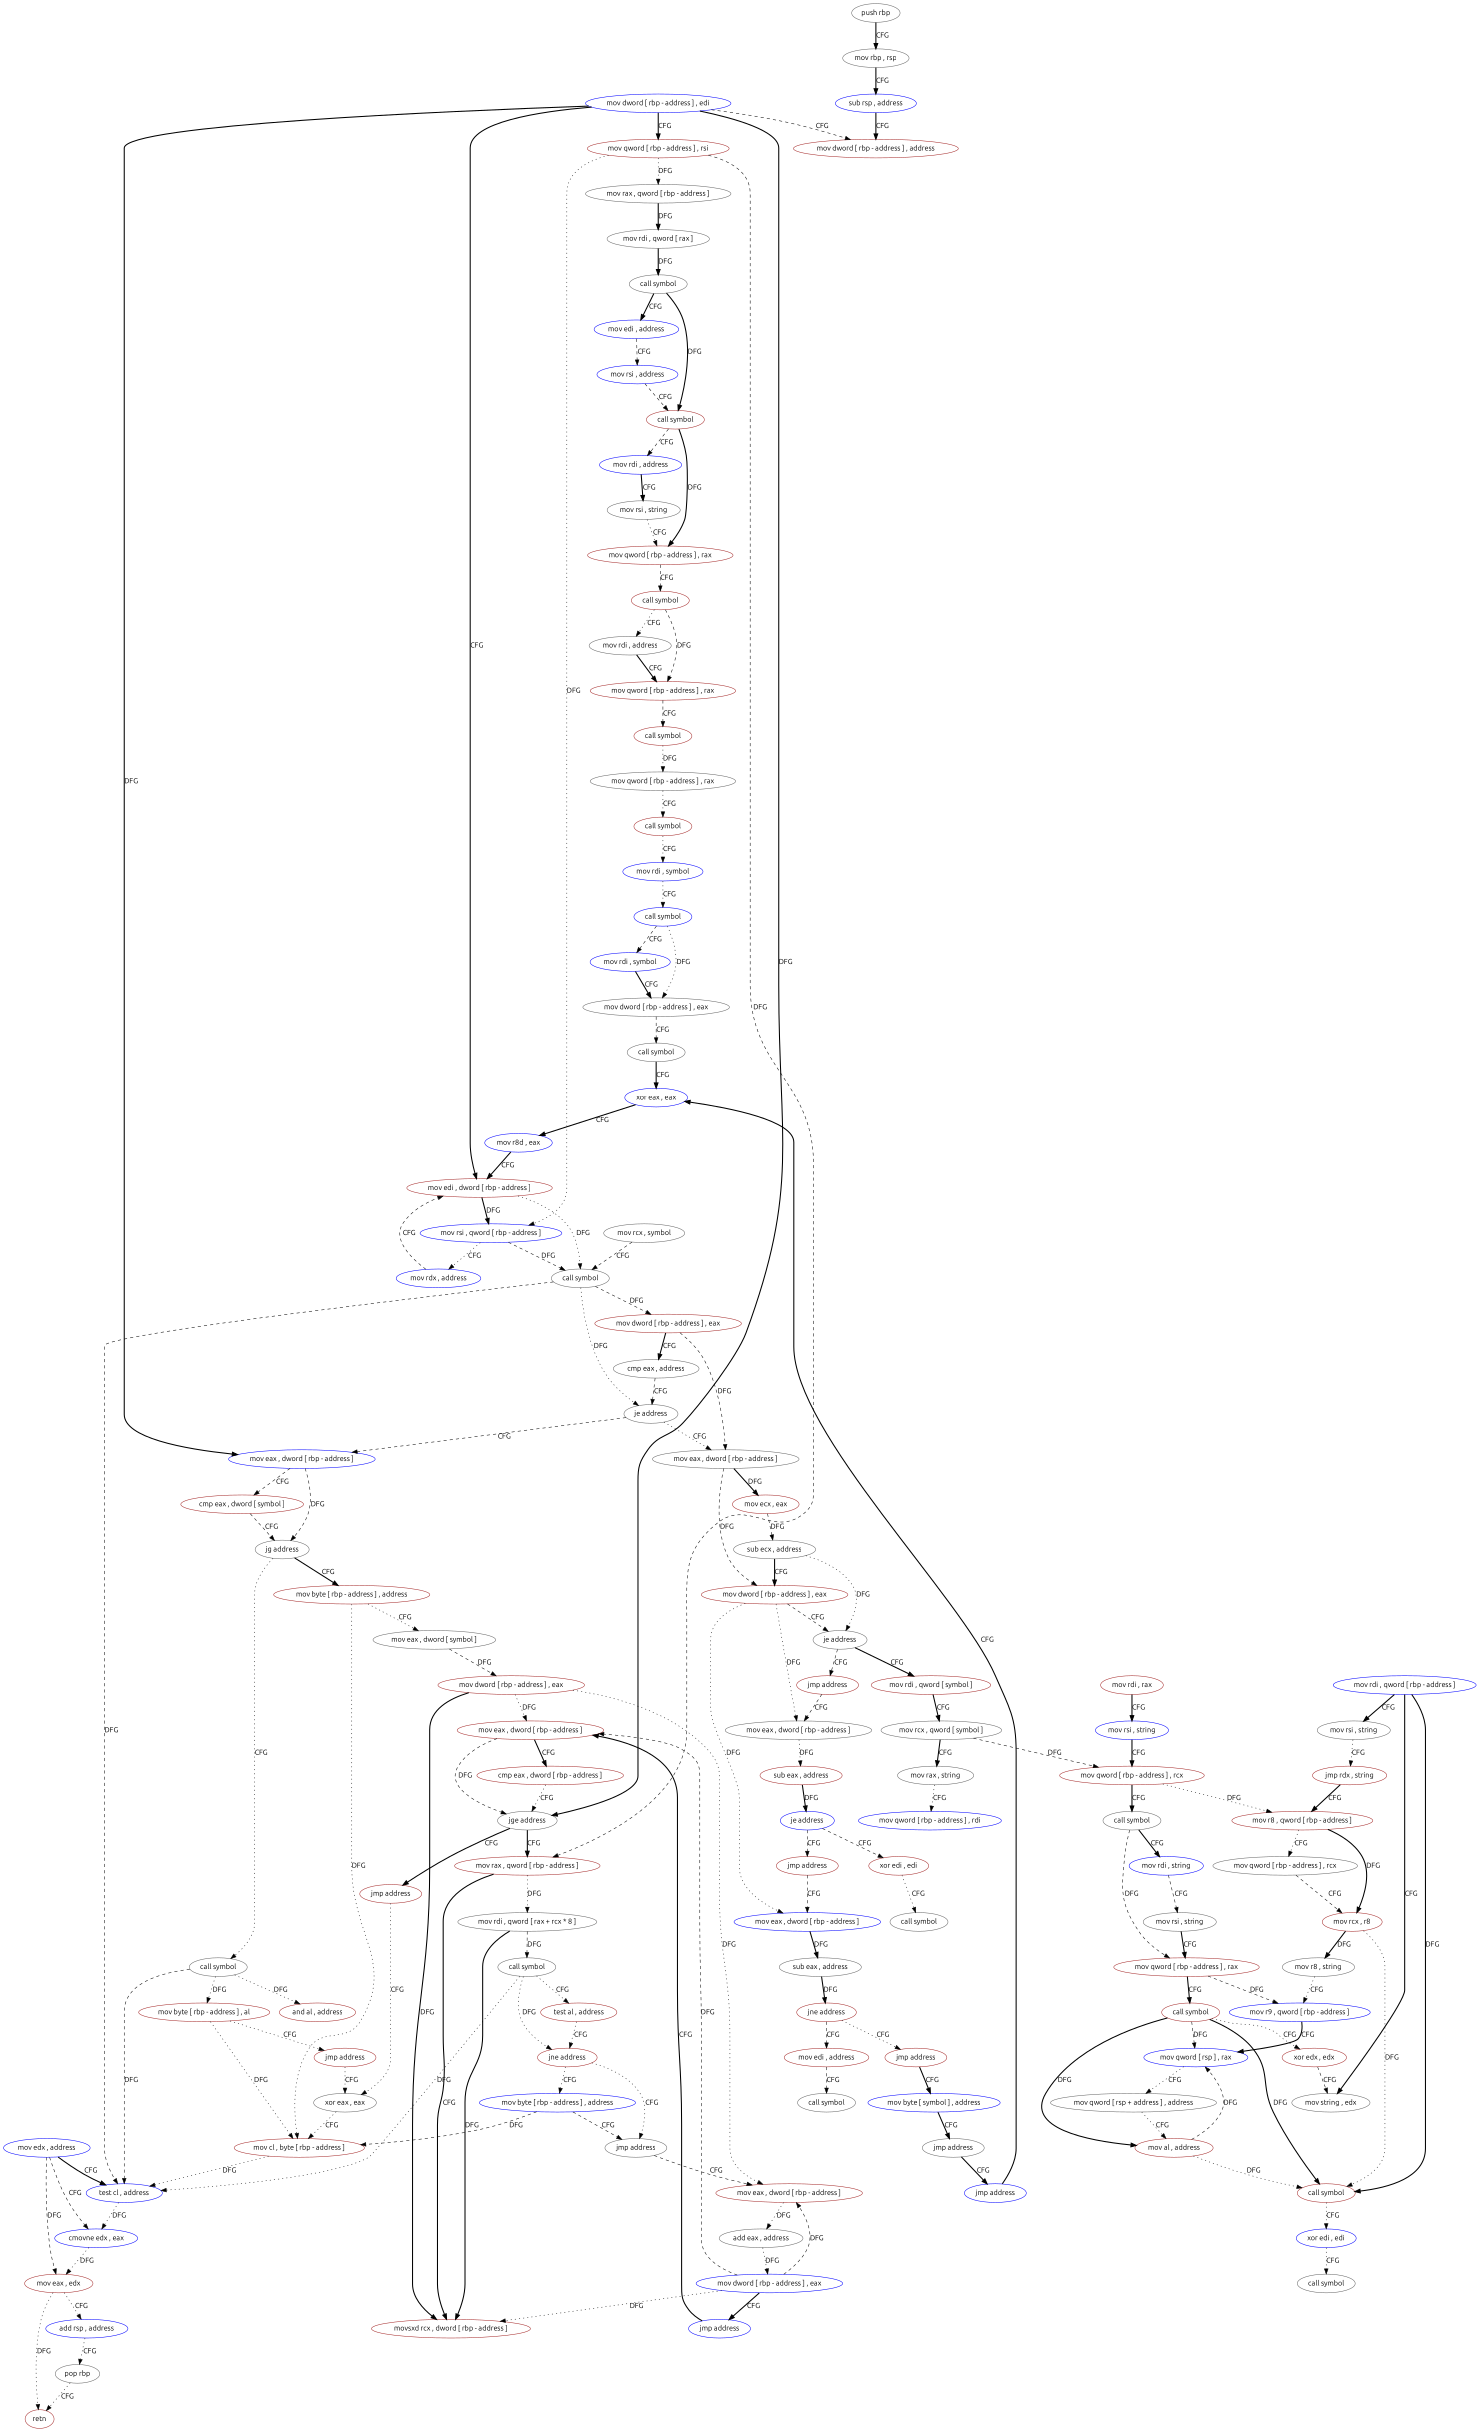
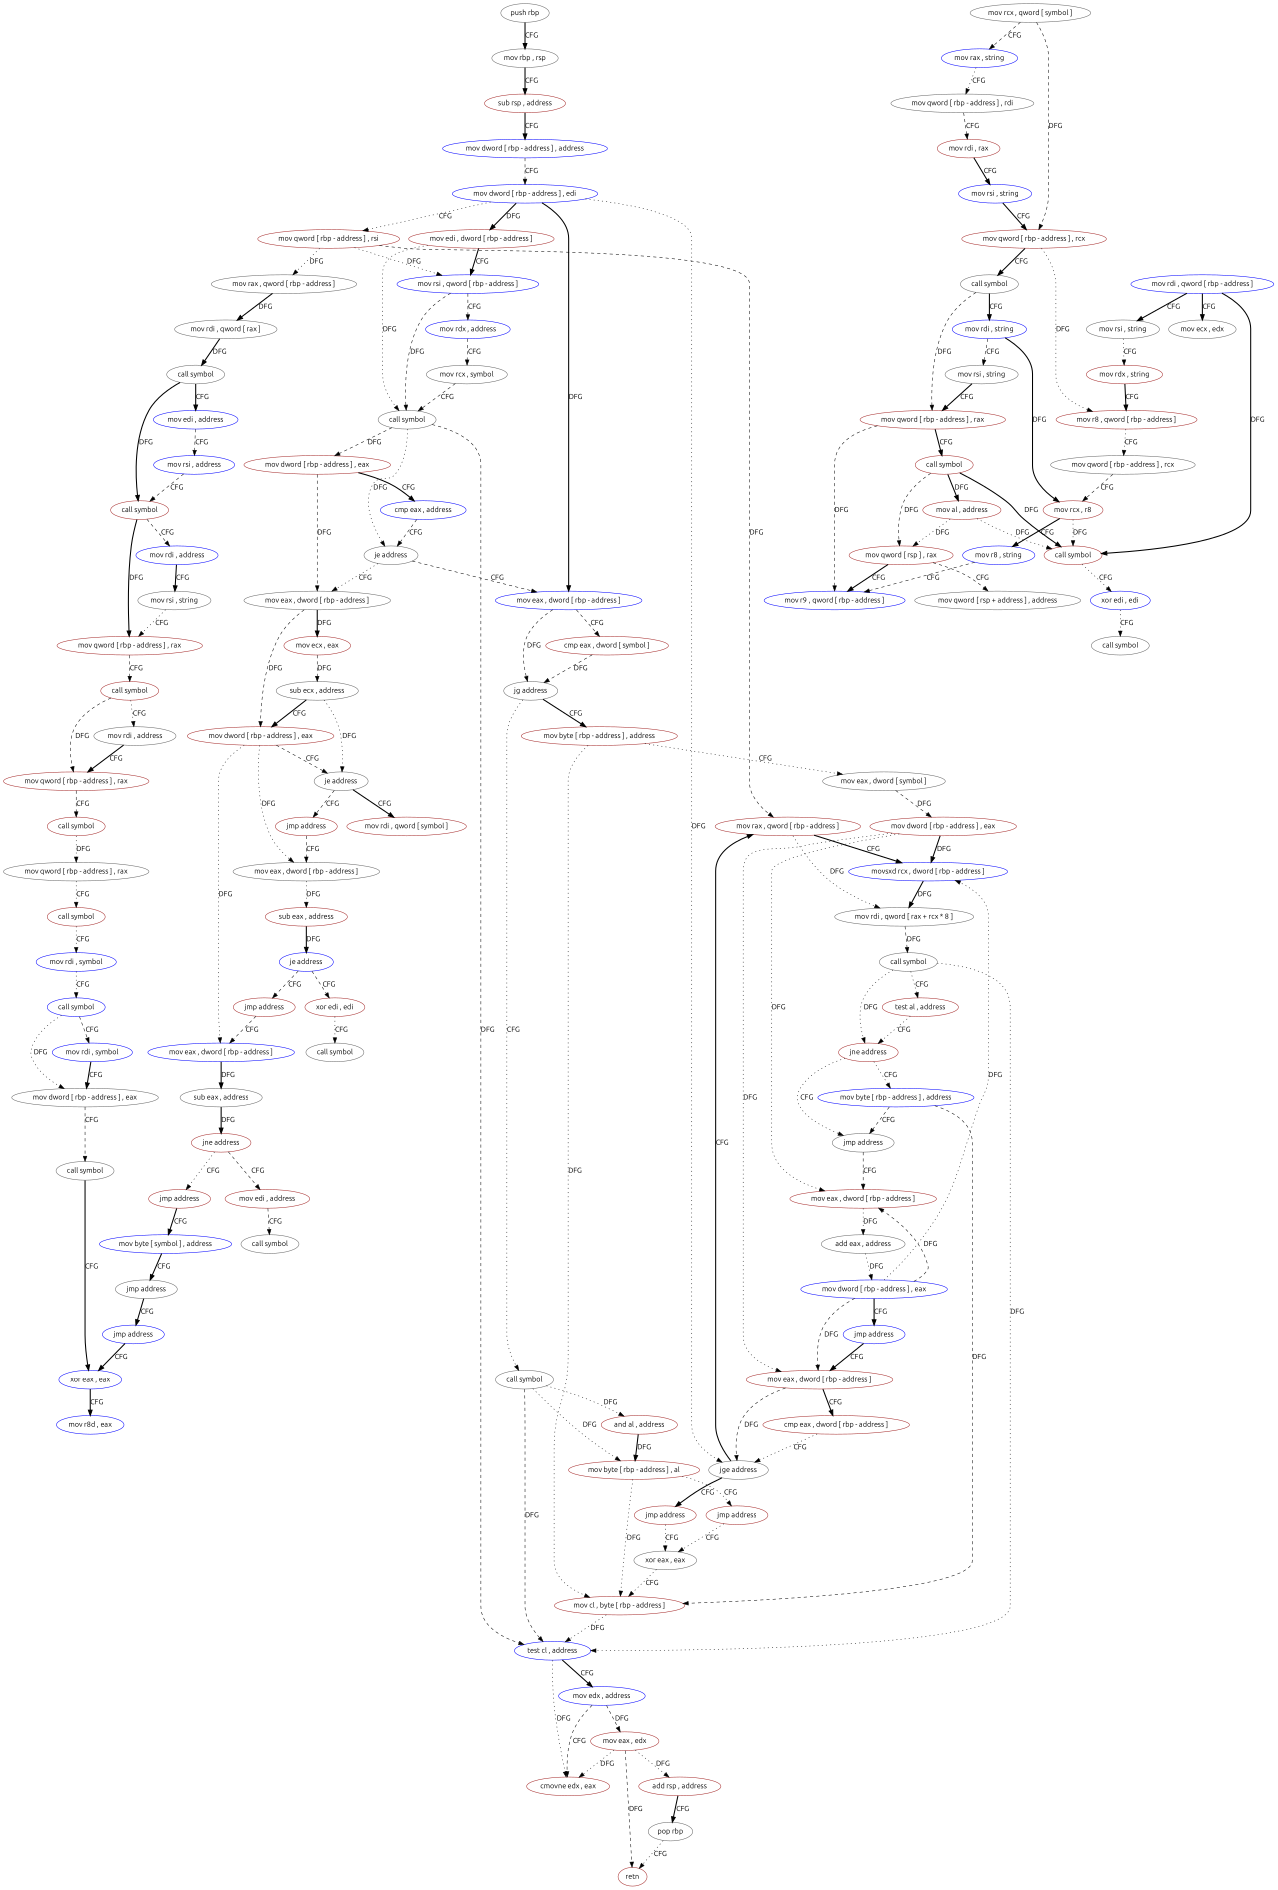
  digraph {
    fontname=Ubuntu
    node [color=brown fontname=Ubuntu]
    edge [fontname=Ubuntu style=dotted]
    n1 [color=gray40 label="push rbp"]
    n2 [color=gray40 label="mov rbp , rsp"]
-   n3 [color=blue label="sub rsp , address"]
-   n4 [label="mov dword [ rbp - address ] , address"]
+   n3 [label="sub rsp , address"]
+   n4 [color=blue label="mov dword [ rbp - address ] , address"]
    n5 [color=blue label="mov dword [ rbp - address ] , edi"]
    n6 [label="mov qword [ rbp - address ] , rsi"]
    n7 [color=blue label="mov eax , dword [ rbp - address ]"]
    n8 [color=gray40 label="jge address"]
    n9 [label="mov edi , dword [ rbp - address ]"]
    n10 [color=gray40 label="mov rax , qword [ rbp - address ]"]
    n11 [label="mov rax , qword [ rbp - address ]"]
    n12 [color=blue label="mov rsi , qword [ rbp - address ]"]
    n13 [label="cmp eax , dword [ symbol ]"]
    n14 [color=gray40 label="jg address"]
    n15 [label="jmp address"]
    n16 [color=gray40 label="call symbol"]
    n17 [color=gray40 label="mov rdi , qword [ rax ]"]
-   n18 [label="movsxd rcx , dword [ rbp - address ]"]
+   n18 [color=blue label="movsxd rcx , dword [ rbp - address ]"]
    n19 [color=gray40 label="mov rdi , qword [ rax + rcx * 8 ]"]
    n20 [color=blue label="mov rdx , address"]
    n21 [color=gray40 label="call symbol"]
    n22 [color=blue label="mov edi , address"]
    n23 [label="call symbol"]
    n24 [color=blue label="mov rsi , address"]
    n25 [color=blue label="mov rdi , address"]
    n26 [label="mov qword [ rbp - address ] , rax"]
    n27 [color=gray40 label="mov rsi , string"]
    n28 [label="call symbol"]
    n29 [color=gray40 label="mov rdi , address"]
    n30 [label="mov qword [ rbp - address ] , rax"]
    n31 [label="call symbol"]
    n32 [color=gray40 label="mov qword [ rbp - address ] , rax"]
    n33 [label="call symbol"]
    n34 [color=blue label="mov rdi , symbol"]
    n35 [color=blue label="call symbol"]
    n36 [color=blue label="mov rdi , symbol"]
    n37 [color=gray40 label="mov dword [ rbp - address ] , eax"]
    n38 [color=gray40 label="call symbol"]
    n39 [color=blue label="xor eax , eax"]
    n40 [color=blue label="mov r8d , eax"]
    n41 [label="mov byte [ rbp - address ] , address"]
    n42 [color=gray40 label="call symbol"]
    n43 [color=gray40 label="mov eax , dword [ symbol ]"]
    n44 [label="mov cl , byte [ rbp - address ]"]
    n45 [label="and al , address"]
    n46 [label="mov byte [ rbp - address ] , al"]
    n47 [color=blue label="test cl , address"]
    n48 [label="mov dword [ rbp - address ] , eax"]
    n49 [label="jmp address"]
    n50 [color=blue label="mov edx , address"]
-   n51 [color=blue label="cmovne edx , eax"]
+   n51 [label="cmovne edx , eax"]
    n52 [color=gray40 label="mov eax , dword [ rbp - address ]"]
    n53 [label="mov ecx , eax"]
    n54 [label="mov dword [ rbp - address ] , eax"]
    n55 [color=gray40 label="sub ecx , address"]
    n56 [color=gray40 label="je address"]
    n57 [color=gray40 label="mov eax , dword [ rbp - address ]"]
    n58 [color=blue label="mov eax , dword [ rbp - address ]"]
    n59 [label="mov rdi , qword [ symbol ]"]
    n60 [label="jmp address"]
    n61 [label="sub eax , address"]
    n62 [color=gray40 label="sub eax , address"]
    n63 [color=gray40 label="mov rcx , qword [ symbol ]"]
-   n64 [color=gray40 label="mov rax , string"]
+   n64 [color=blue label="mov rax , string"]
    n65 [label="mov qword [ rbp - address ] , rcx"]
    n66 [label="mov eax , dword [ rbp - address ]"]
    n67 [label="mov eax , dword [ rbp - address ]"]
    n68 [label="cmp eax , dword [ rbp - address ]"]
    n69 [color=gray40 label="add eax , address"]
    n70 [color=gray40 label="xor eax , eax"]
-   n71 [color=blue label="mov qword [ rbp - address ] , rdi"]
+   n71 [color=gray40 label="mov qword [ rbp - address ] , rdi"]
    n72 [color=gray40 label="call symbol"]
    n73 [label="mov r8 , qword [ rbp - address ]"]
    n74 [label="mov rdi , rax"]
    n75 [color=blue label="mov rsi , string"]
    n76 [color=blue label="mov rdi , string"]
    n77 [label="mov qword [ rbp - address ] , rax"]
    n78 [color=gray40 label="mov qword [ rbp - address ] , rcx"]
    n79 [label="mov rcx , r8"]
    n80 [color=gray40 label="mov rsi , string"]
    n81 [label="call symbol"]
    n82 [color=blue label="mov r9 , qword [ rbp - address ]"]
-   n83 [label="xor edx , edx"]
-   n84 [color=blue label="mov qword [ rsp ] , rax"]
+   n84 [label="mov qword [ rsp ] , rax"]
    n85 [label="mov al , address"]
    n86 [label="call symbol"]
-   n87 [color=gray40 label="mov string , edx"]
+   n87 [color=gray40 label="mov ecx , edx"]
    n88 [color=gray40 label="mov qword [ rsp + address ] , address"]
    n89 [color=blue label="xor edi , edi"]
    n90 [color=blue label="mov rdi , qword [ rbp - address ]"]
    n91 [color=gray40 label="mov rsi , string"]
-   n92 [label="jmp rdx , string"]
-   n93 [color=gray40 label="mov r8 , string"]
+   n92 [label="mov rdx , string"]
+   n93 [color=blue label="mov r8 , string"]
    n94 [color=gray40 label="call symbol"]
    n95 [color=blue label="je address"]
    n96 [color=gray40 label="call symbol"]
    n97 [label="test al , address"]
    n98 [label="jne address"]
    n99 [color=gray40 label="jmp address"]
    n100 [color=blue label="mov byte [ rbp - address ] , address"]
    n101 [label="mov eax , edx"]
-   n102 [color=blue label="add rsp , address"]
+   n102 [label="add rsp , address"]
    n103 [label=retn]
    n104 [color=gray40 label="pop rbp"]
    n105 [label="xor edi , edi"]
    n106 [label="jmp address"]
    n107 [color=gray40 label="call symbol"]
    n108 [color=blue label="mov dword [ rbp - address ] , eax"]
    n109 [label="jne address"]
    n110 [color=blue label="jmp address"]
    n111 [label="mov edi , address"]
    n112 [label="jmp address"]
    n113 [color=gray40 label="call symbol"]
    n114 [color=blue label="mov byte [ symbol ] , address"]
    n115 [color=gray40 label="jmp address"]
    n116 [color=blue label="jmp address"]
    n117 [label="mov dword [ rbp - address ] , eax"]
    n118 [color=gray40 label="je address"]
    n119 [color=gray40 label="mov rcx , symbol"]
-   n120 [color=gray40 label="cmp eax , address"]
+   n120 [color=blue label="cmp eax , address"]
    n1 -> n2 [label=CFG style=bold]
    n2 -> n3 [label=CFG style=bold]
    n3 -> n4 [label=CFG style=bold]
-   n5 -> n4 [label=CFG style=dashed]
-   n5 -> n6 [label=CFG style=bold]
+   n4 -> n5 [label=CFG style=dashed]
+   n5 -> n6 [label=CFG]
    n5 -> n7 [label=DFG style=bold]
-   n5 -> n8 [label=DFG style=bold]
-   n5 -> n9 [label=CFG style=bold]
+   n5 -> n8 [label=DFG]
+   n5 -> n9 [label=DFG style=bold]
    n6 -> n10 [label=DFG]
    n6 -> n11 [label=DFG style=dashed]
    n6 -> n12 [label=DFG]
    n7 -> n13 [label=CFG style=dashed]
    n7 -> n14 [label=DFG style=dashed]
    n8 -> n11 [label=CFG style=bold]
    n8 -> n15 [label=CFG style=bold]
-   n9 -> n12 [label=DFG style=bold]
+   n9 -> n12 [label=CFG style=bold]
    n9 -> n16 [label=DFG]
    n10 -> n17 [label=DFG style=bold]
    n11 -> n18 [label=CFG style=bold]
    n11 -> n19 [label=DFG]
    n12 -> n16 [label=DFG style=dashed]
-   n12 -> n20 [label=CFG]
-   n13 -> n14 [label=CFG style=dashed]
+   n12 -> n20 [label=CFG style=dashed]
+   n13 -> n14 [label=DFG style=dashed]
    n14 -> n41 [label=CFG style=bold]
    n14 -> n42 [label=CFG]
    n15 -> n70 [label=CFG]
    n16 -> n47 [label=DFG style=dashed]
    n16 -> n117 [label=DFG style=dashed]
    n16 -> n118 [label=DFG]
    n17 -> n21 [label=DFG style=bold]
-   n19 -> n18 [label=DFG style=bold]
+   n18 -> n19 [label=DFG style=bold]
    n19 -> n96 [label=DFG style=dashed]
-   n20 -> n9 [label=CFG style=dashed]
+   n20 -> n119 [label=CFG style=dashed]
    n21 -> n22 [label=CFG style=bold]
    n21 -> n23 [label=DFG style=bold]
    n22 -> n24 [label=CFG style=dashed]
    n23 -> n25 [label=CFG style=dashed]
    n23 -> n26 [label=DFG style=bold]
    n24 -> n23 [label=CFG style=dashed]
    n25 -> n27 [label=CFG style=bold]
    n26 -> n28 [label=CFG style=dashed]
    n27 -> n26 [label=CFG]
    n28 -> n29 [label=CFG]
    n28 -> n30 [label=DFG style=dashed]
    n29 -> n30 [label=CFG style=bold]
    n30 -> n31 [label=CFG style=dashed]
    n31 -> n32 [label=DFG]
    n32 -> n33 [label=CFG]
    n33 -> n34 [label=CFG]
    n34 -> n35 [label=CFG]
    n35 -> n36 [label=CFG style=dashed]
    n35 -> n37 [label=DFG]
    n36 -> n37 [label=CFG style=bold]
    n37 -> n38 [label=CFG style=dashed]
    n38 -> n39 [label=CFG style=bold]
    n39 -> n40 [label=CFG style=bold]
-   n40 -> n9 [label=CFG style=bold]
    n41 -> n43 [label=CFG]
    n41 -> n44 [label=DFG]
    n42 -> n45 [label=DFG]
    n42 -> n46 [label=DFG]
    n42 -> n47 [label=DFG style=dashed]
    n43 -> n48 [label=DFG style=dashed]
    n44 -> n47 [label=DFG]
+   n45 -> n46 [label=DFG style=bold]
    n46 -> n44 [label=DFG]
    n46 -> n49 [label=CFG]
-   n50 -> n47 [label=CFG style=bold]
+   n47 -> n50 [label=CFG style=bold]
    n47 -> n51 [label=DFG]
    n48 -> n18 [label=DFG style=bold]
    n48 -> n66 [label=DFG]
    n48 -> n67 [label=DFG]
    n49 -> n70 [label=CFG]
    n50 -> n51 [label=CFG style=dashed]
    n50 -> n101 [label=DFG style=dashed]
-   n51 -> n101 [label=DFG]
+   n101 -> n51 [label=DFG]
    n52 -> n53 [label=DFG style=bold]
    n52 -> n54 [label=DFG style=dashed]
    n53 -> n55 [label=DFG style=dashed]
    n54 -> n56 [label=CFG style=dashed]
    n54 -> n57 [label=DFG]
    n54 -> n58 [label=DFG]
    n55 -> n54 [label=CFG style=bold]
    n55 -> n56 [label=DFG]
    n56 -> n59 [label=CFG style=bold]
    n56 -> n60 [label=CFG style=dashed]
    n57 -> n61 [label=DFG]
    n58 -> n62 [label=DFG style=bold]
-   n59 -> n63 [label=CFG style=bold]
    n60 -> n57 [label=CFG style=dashed]
    n61 -> n95 [label=DFG style=bold]
    n62 -> n109 [label=DFG style=bold]
-   n63 -> n64 [label=CFG style=bold]
+   n63 -> n64 [label=CFG style=dashed]
    n63 -> n65 [label=DFG style=dashed]
    n64 -> n71 [label=CFG]
    n65 -> n72 [label=CFG style=bold]
    n65 -> n73 [label=DFG]
    n66 -> n8 [label=DFG style=dashed]
    n66 -> n68 [label=CFG style=bold]
    n67 -> n69 [label=DFG]
    n68 -> n8 [label=CFG]
    n69 -> n108 [label=DFG]
    n70 -> n44 [label=CFG]
+   n71 -> n74 [label=CFG style=dashed]
    n72 -> n76 [label=CFG style=bold]
    n72 -> n77 [label=DFG style=dashed]
    n73 -> n78 [label=CFG]
-   n73 -> n79 [label=DFG style=bold]
+   n76 -> n79 [label=DFG style=bold]
    n74 -> n75 [label=CFG style=bold]
    n75 -> n65 [label=CFG style=bold]
    n76 -> n80 [label=CFG style=dashed]
    n77 -> n81 [label=CFG style=bold]
    n77 -> n82 [label=DFG style=dashed]
    n78 -> n79 [label=CFG style=dashed]
    n79 -> n86 [label=DFG]
-   n79 -> n93 [label=DFG style=bold]
+   n79 -> n93 [label=CFG style=bold]
    n80 -> n77 [label=CFG style=bold]
-   n81 -> n83 [label=CFG]
    n81 -> n84 [label=DFG style=dashed]
    n81 -> n85 [label=DFG style=bold]
    n81 -> n86 [label=DFG style=bold]
-   n82 -> n84 [label=CFG style=bold]
-   n83 -> n87 [label=CFG style=dashed]
-   n84 -> n88 [label=CFG]
-   n85 -> n84 [label=DFG style=dashed]
+   n84 -> n82 [label=CFG style=bold]
+   n84 -> n88 [label=CFG style=dashed]
+   n85 -> n84 [label=DFG]
    n85 -> n86 [label=DFG]
    n86 -> n89 [label=CFG]
-   n88 -> n85 [label=CFG]
    n89 -> n94 [label=CFG]
    n90 -> n86 [label=DFG style=bold]
    n90 -> n87 [label=CFG style=bold]
    n90 -> n91 [label=CFG style=bold]
    n91 -> n92 [label=CFG]
    n92 -> n73 [label=CFG style=bold]
-   n93 -> n82 [label=CFG]
+   n93 -> n82 [label=CFG style=dashed]
    n95 -> n105 [label=CFG style=dashed]
    n95 -> n106 [label=CFG style=dashed]
    n96 -> n47 [label=DFG]
    n96 -> n97 [label=CFG]
    n96 -> n98 [label=DFG]
    n97 -> n98 [label=CFG]
    n98 -> n99 [label=CFG]
    n98 -> n100 [label=CFG]
    n99 -> n67 [label=CFG style=dashed]
    n100 -> n44 [label=DFG style=dashed]
    n100 -> n99 [label=CFG style=dashed]
-   n101 -> n102 [label=CFG]
-   n101 -> n103 [label=DFG]
-   n102 -> n104 [label=CFG]
+   n101 -> n102 [label=DFG]
+   n101 -> n103 [label=DFG style=dashed]
+   n102 -> n104 [label=CFG style=bold]
    n104 -> n103 [label=CFG]
    n105 -> n107 [label=CFG]
    n106 -> n58 [label=CFG style=dashed]
    n108 -> n18 [label=DFG]
    n108 -> n66 [label=DFG style=dashed]
    n108 -> n67 [label=DFG style=dashed]
    n108 -> n110 [label=CFG style=bold]
    n109 -> n111 [label=CFG style=dashed]
    n109 -> n112 [label=CFG]
    n110 -> n66 [label=CFG style=bold]
    n111 -> n113 [label=CFG style=dashed]
    n112 -> n114 [label=CFG style=bold]
    n114 -> n115 [label=CFG style=bold]
    n115 -> n116 [label=CFG style=bold]
    n116 -> n39 [label=CFG style=bold]
    n117 -> n52 [label=DFG style=dashed]
    n117 -> n120 [label=CFG style=bold]
    n118 -> n7 [label=CFG style=dashed]
    n118 -> n52 [label=CFG]
    n119 -> n16 [label=CFG style=dashed]
    n120 -> n118 [label=CFG style=dashed]
  }
